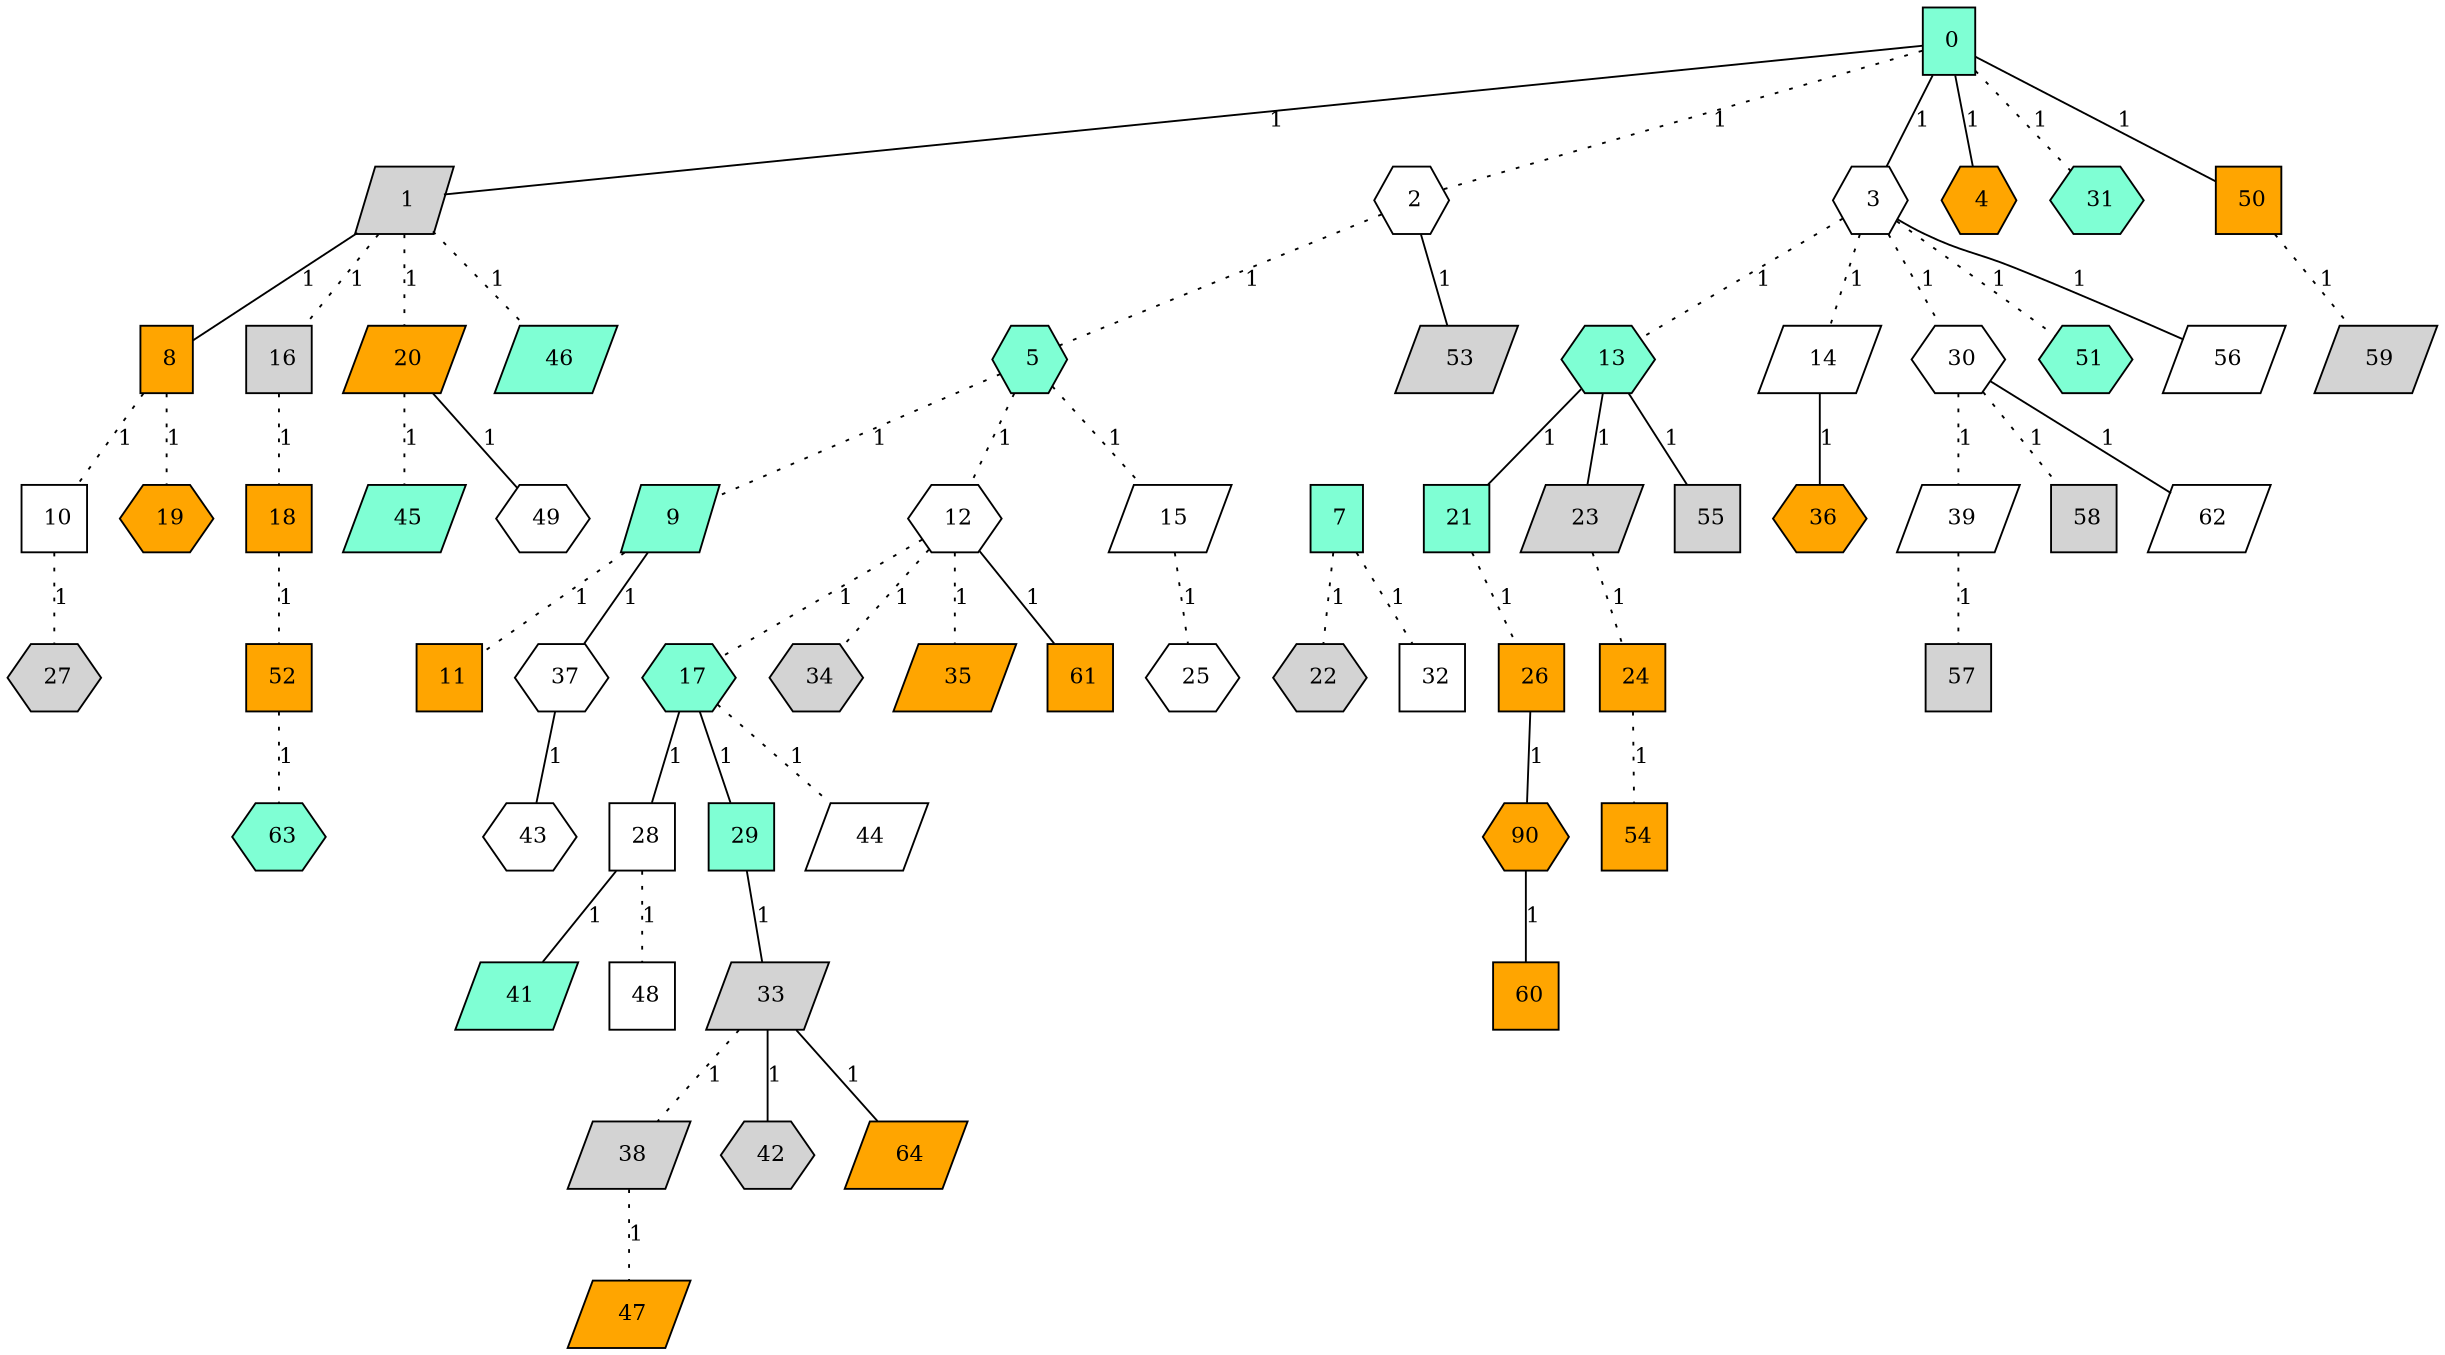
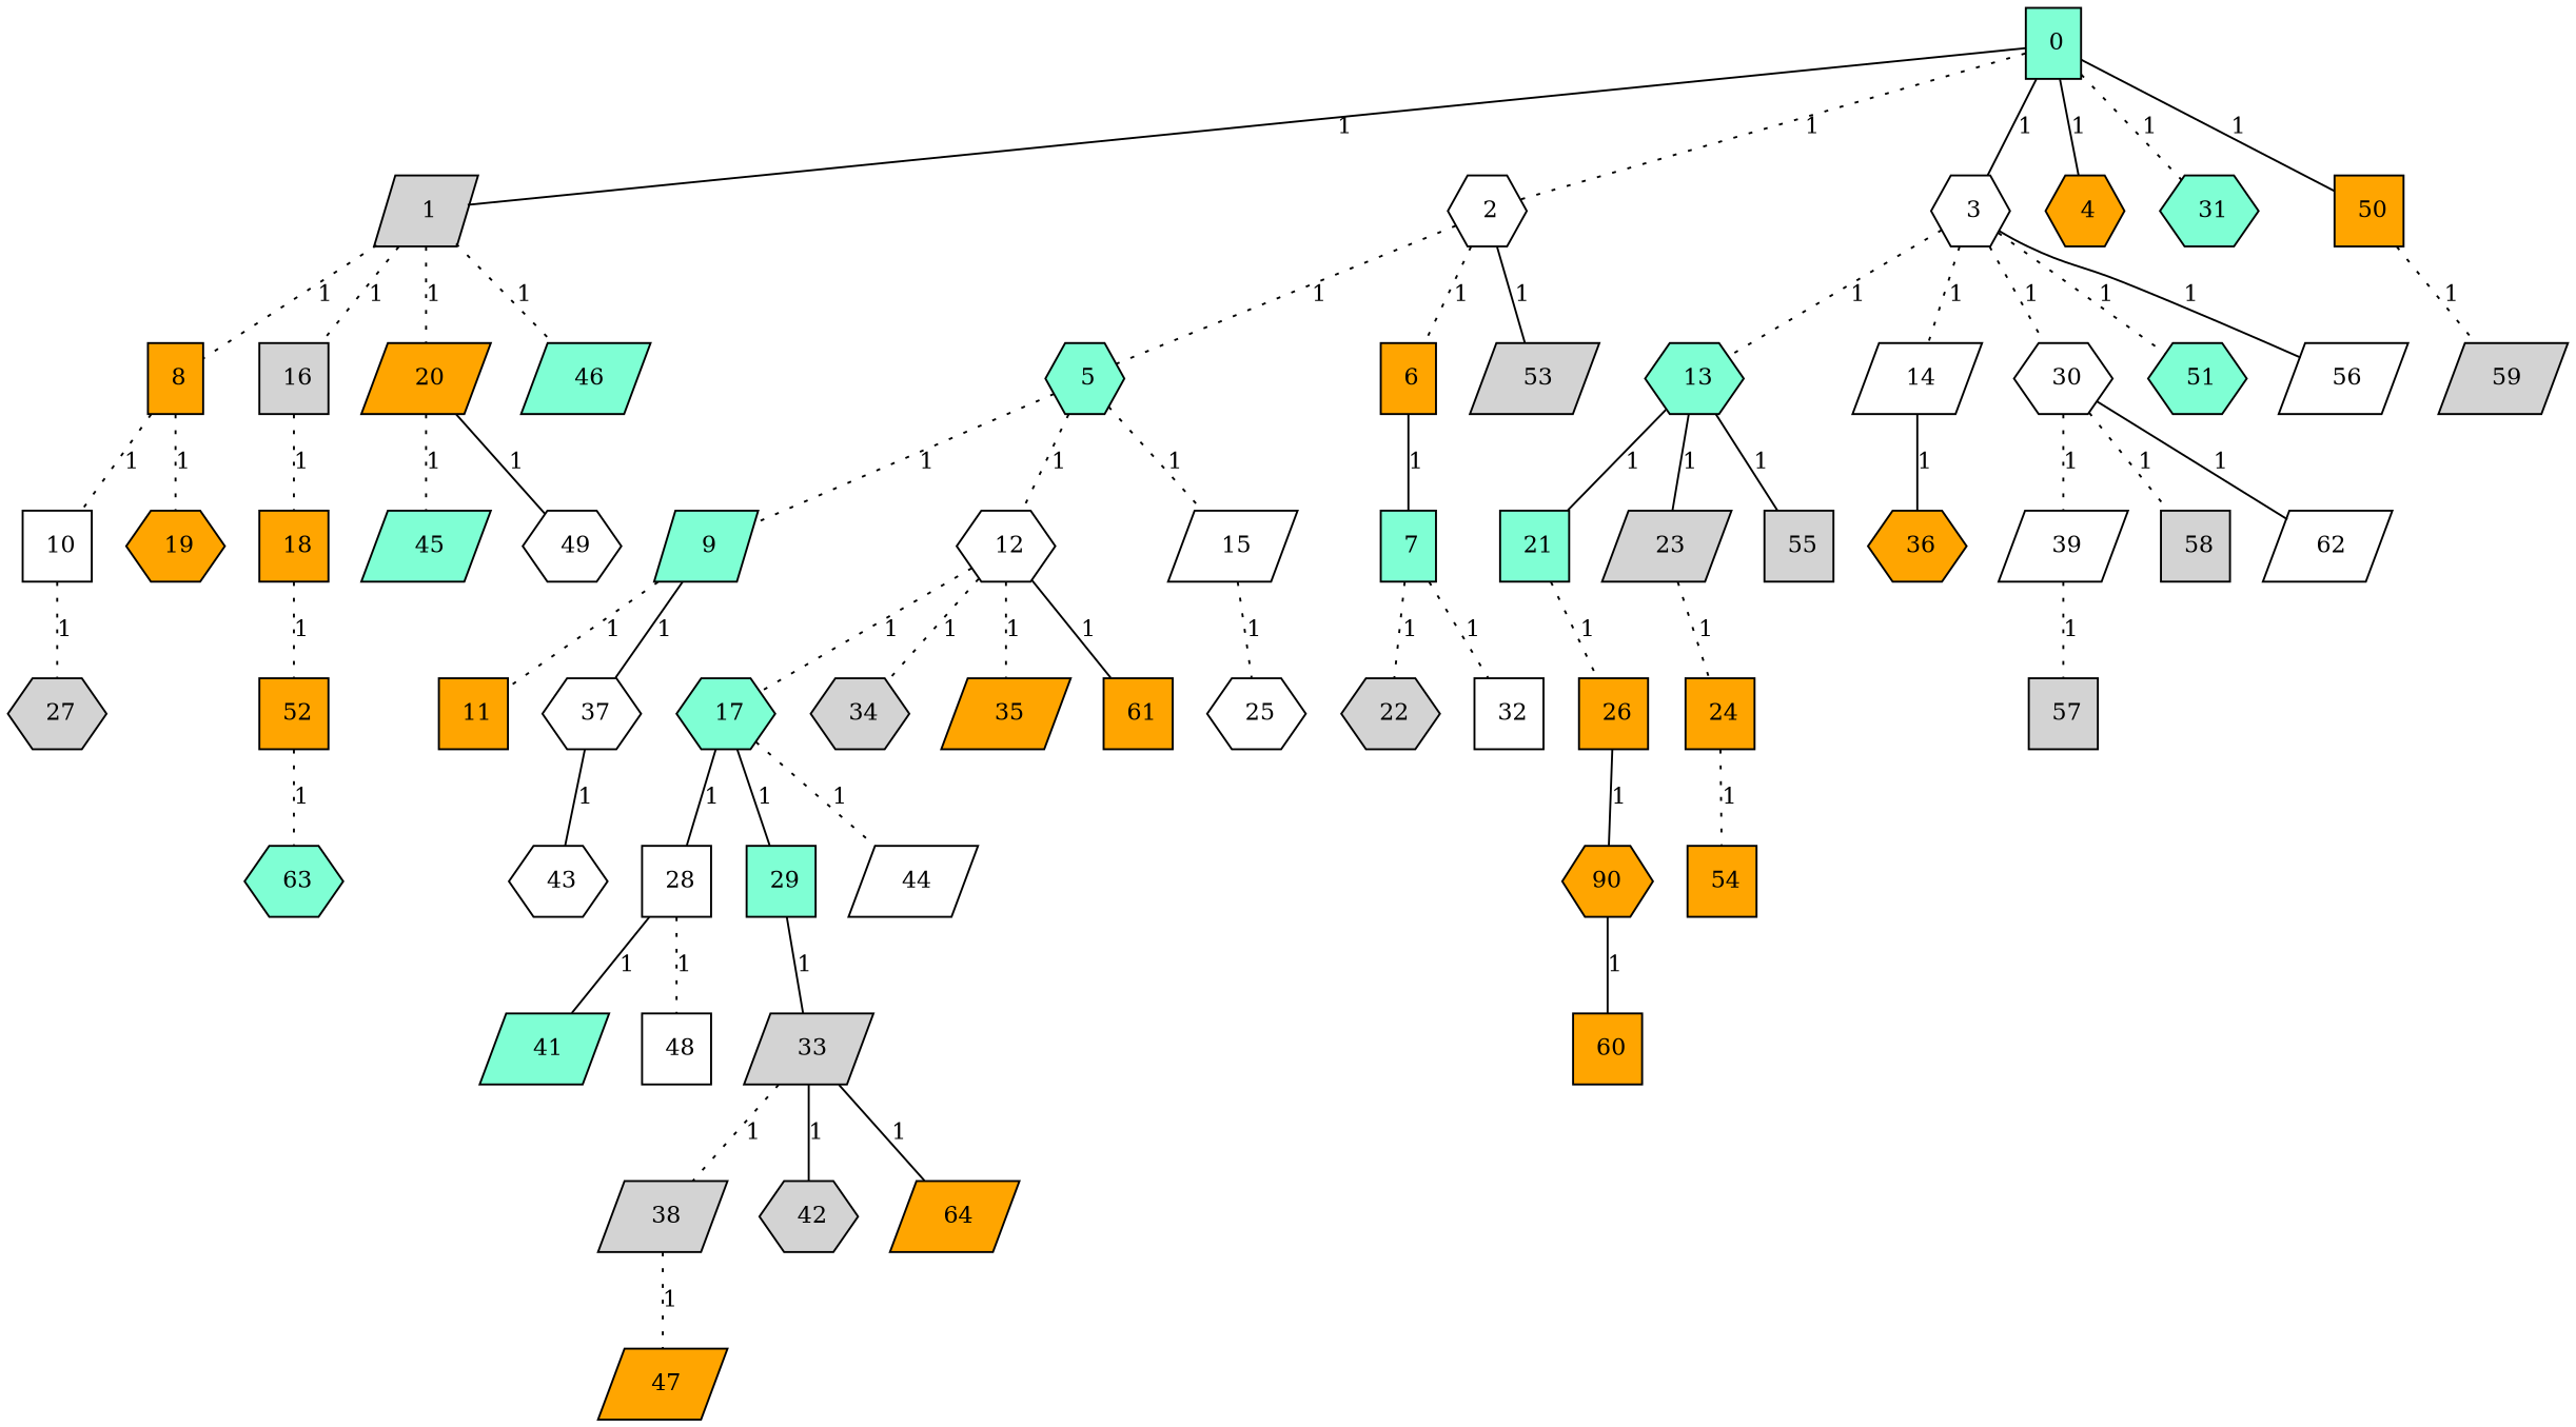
  graph {
    fixedsize="true;"
    node [color=black fillcolor=orange fontsize=12 hight=.12 shape=box style=filled]
    edge [fontsize=12 style=dotted]
    n1 [fillcolor=aquamarine label=" 0" width=.12]
    n2 [fillcolor=lightgrey label=" 1" shape=parallelogram width=.12]
    n3 [fillcolor=white label=" 2" shape=hexagon width=.12]
    n4 [fillcolor=white label=" 3" shape=hexagon width=.12]
    n5 [label=" 4" shape=hexagon width=.12]
    n6 [fillcolor=aquamarine label=" 31" shape=hexagon width=.12]
    n7 [label=" 50" width=.12]
    n8 [label=" 8" width=.12]
    n9 [fillcolor=lightgrey label=" 16" width=.12]
    n10 [label=" 20" shape=parallelogram width=.12]
    n11 [fillcolor=aquamarine label=" 46" shape=parallelogram width=.12]
    n12 [fillcolor=aquamarine label=" 5" shape=hexagon width=.12]
+   n13 [label=" 6" width=.12]
    n14 [fillcolor=lightgrey label=" 53" shape=parallelogram width=.12]
    n15 [fillcolor=aquamarine label=" 13" shape=hexagon width=.12]
    n16 [fillcolor=white label=" 14" shape=parallelogram width=.12]
    n17 [fillcolor=white label=" 30" shape=hexagon width=.12]
    n18 [fillcolor=aquamarine label=" 51" shape=hexagon width=.12]
    n19 [fillcolor=white label=" 56" shape=parallelogram width=.12]
    n20 [fillcolor=lightgrey label=" 59" shape=parallelogram width=.12]
    n21 [fillcolor=white label=" 10" width=.12]
    n22 [label=" 19" shape=hexagon width=.12]
    n23 [label=" 18" width=.12]
    n24 [fillcolor=aquamarine label=" 45" shape=parallelogram width=.12]
    n25 [fillcolor=white label=" 49" shape=hexagon width=.12]
    n26 [fillcolor=aquamarine label=" 9" shape=parallelogram width=.12]
    n27 [fillcolor=white label=" 12" shape=hexagon width=.12]
    n28 [fillcolor=white label=" 15" shape=parallelogram width=.12]
    n29 [fillcolor=aquamarine label=" 7" width=.12]
    n30 [fillcolor=aquamarine label=" 21" width=.12]
    n31 [fillcolor=lightgrey label=" 23" shape=parallelogram width=.12]
    n32 [fillcolor=lightgrey label=" 55" width=.12]
    n33 [label=" 36" shape=hexagon width=.12]
    n34 [fillcolor=white label=" 39" shape=parallelogram width=.12]
    n35 [fillcolor=lightgrey label=" 58" width=.12]
    n36 [fillcolor=white label=" 62" shape=parallelogram width=.12]
    n37 [label=" 11" width=.12]
    n38 [fillcolor=white label=" 37" shape=hexagon width=.12]
    n39 [fillcolor=aquamarine label=" 17" shape=hexagon width=.12]
    n40 [fillcolor=lightgrey label=" 34" shape=hexagon width=.12]
    n41 [label=" 35" shape=parallelogram width=.12]
    n42 [label=" 61" width=.12]
    n43 [fillcolor=white label=" 25" shape=hexagon width=.12]
    n44 [fillcolor=lightgrey label=" 22" shape=hexagon width=.12]
    n45 [fillcolor=white label=" 32" width=.12]
    n46 [fillcolor=lightgrey label=" 27" shape=hexagon width=.12]
    n47 [fillcolor=white label=" 43" shape=hexagon width=.12]
    n48 [fillcolor=white label=" 28" width=.12]
    n49 [fillcolor=aquamarine label=" 29" width=.12]
    n50 [fillcolor=white label=" 44" shape=parallelogram width=.12]
    n51 [label=" 26" width=.12]
    n52 [label=" 24" width=.12]
    n53 [label=" 52" width=.12]
    n54 [fillcolor=aquamarine label=" 41" shape=parallelogram width=.12]
    n55 [fillcolor=white label=" 48" width=.12]
    n56 [fillcolor=lightgrey label=" 33" shape=parallelogram width=.12]
    n57 [fillcolor=aquamarine label=" 63" shape=hexagon width=.12]
    n58 [label=90 shape=hexagon width=.12]
    n59 [label=" 54" width=.12]
    n60 [label=" 60" width=.12]
    n61 [fillcolor=lightgrey label=" 38" shape=parallelogram width=.12]
    n62 [fillcolor=lightgrey label=" 42" shape=hexagon width=.12]
    n63 [label=" 64" shape=parallelogram width=.12]
    n64 [fillcolor=lightgrey label=" 57" width=.12]
    n65 [label=" 47" shape=parallelogram width=.12]
    n1 -- n2 [label=1 style=solid]
    n1 -- n3 [label=1]
    n1 -- n4 [label=1 style=solid]
    n1 -- n5 [label=1 style=solid]
    n1 -- n6 [label=1]
    n1 -- n7 [label=1 style=solid]
-   n2 -- n8 [label=1 style=solid]
+   n2 -- n8 [label=1]
    n2 -- n9 [label=1]
    n2 -- n10 [label=1]
    n2 -- n11 [label=1]
    n3 -- n12 [label=1]
+   n3 -- n13 [label=1]
    n3 -- n14 [label=1 style=solid]
    n4 -- n15 [label=1]
    n4 -- n16 [label=1]
    n4 -- n17 [label=1]
    n4 -- n18 [label=1]
    n4 -- n19 [label=1 style=solid]
    n7 -- n20 [label=1]
    n8 -- n21 [label=1]
    n8 -- n22 [label=1]
    n9 -- n23 [label=1]
    n10 -- n24 [label=1]
    n10 -- n25 [label=1 style=solid]
    n12 -- n26 [label=1]
    n12 -- n27 [label=1]
    n12 -- n28 [label=1]
+   n13 -- n29 [label=1 style=solid]
    n15 -- n30 [label=1 style=solid]
    n15 -- n31 [label=1 style=solid]
    n15 -- n32 [label=1 style=solid]
    n16 -- n33 [label=1 style=solid]
    n17 -- n34 [label=1]
    n17 -- n35 [label=1]
    n17 -- n36 [label=1 style=solid]
    n21 -- n46 [label=1]
    n23 -- n53 [label=1]
    n26 -- n37 [label=1]
    n26 -- n38 [label=1 style=solid]
    n27 -- n39 [label=1]
    n27 -- n40 [label=1]
    n27 -- n41 [label=1]
    n27 -- n42 [label=1 style=solid]
    n28 -- n43 [label=1]
    n29 -- n44 [label=1]
    n29 -- n45 [label=1]
    n30 -- n51 [label=1]
    n31 -- n52 [label=1]
    n34 -- n64 [label=1]
    n38 -- n47 [label=1 style=solid]
    n39 -- n48 [label=1 style=solid]
    n39 -- n49 [label=1 style=solid]
    n39 -- n50 [label=1]
    n48 -- n54 [label=1 style=solid]
    n48 -- n55 [label=1]
    n49 -- n56 [label=1 style=solid]
    n51 -- n58 [label=1 style=solid]
    n52 -- n59 [label=1]
    n53 -- n57 [label=1]
    n56 -- n61 [label=1]
    n56 -- n62 [label=1 style=solid]
    n56 -- n63 [label=1 style=solid]
    n58 -- n60 [label=1 style=solid]
    n61 -- n65 [label=1]
  }
